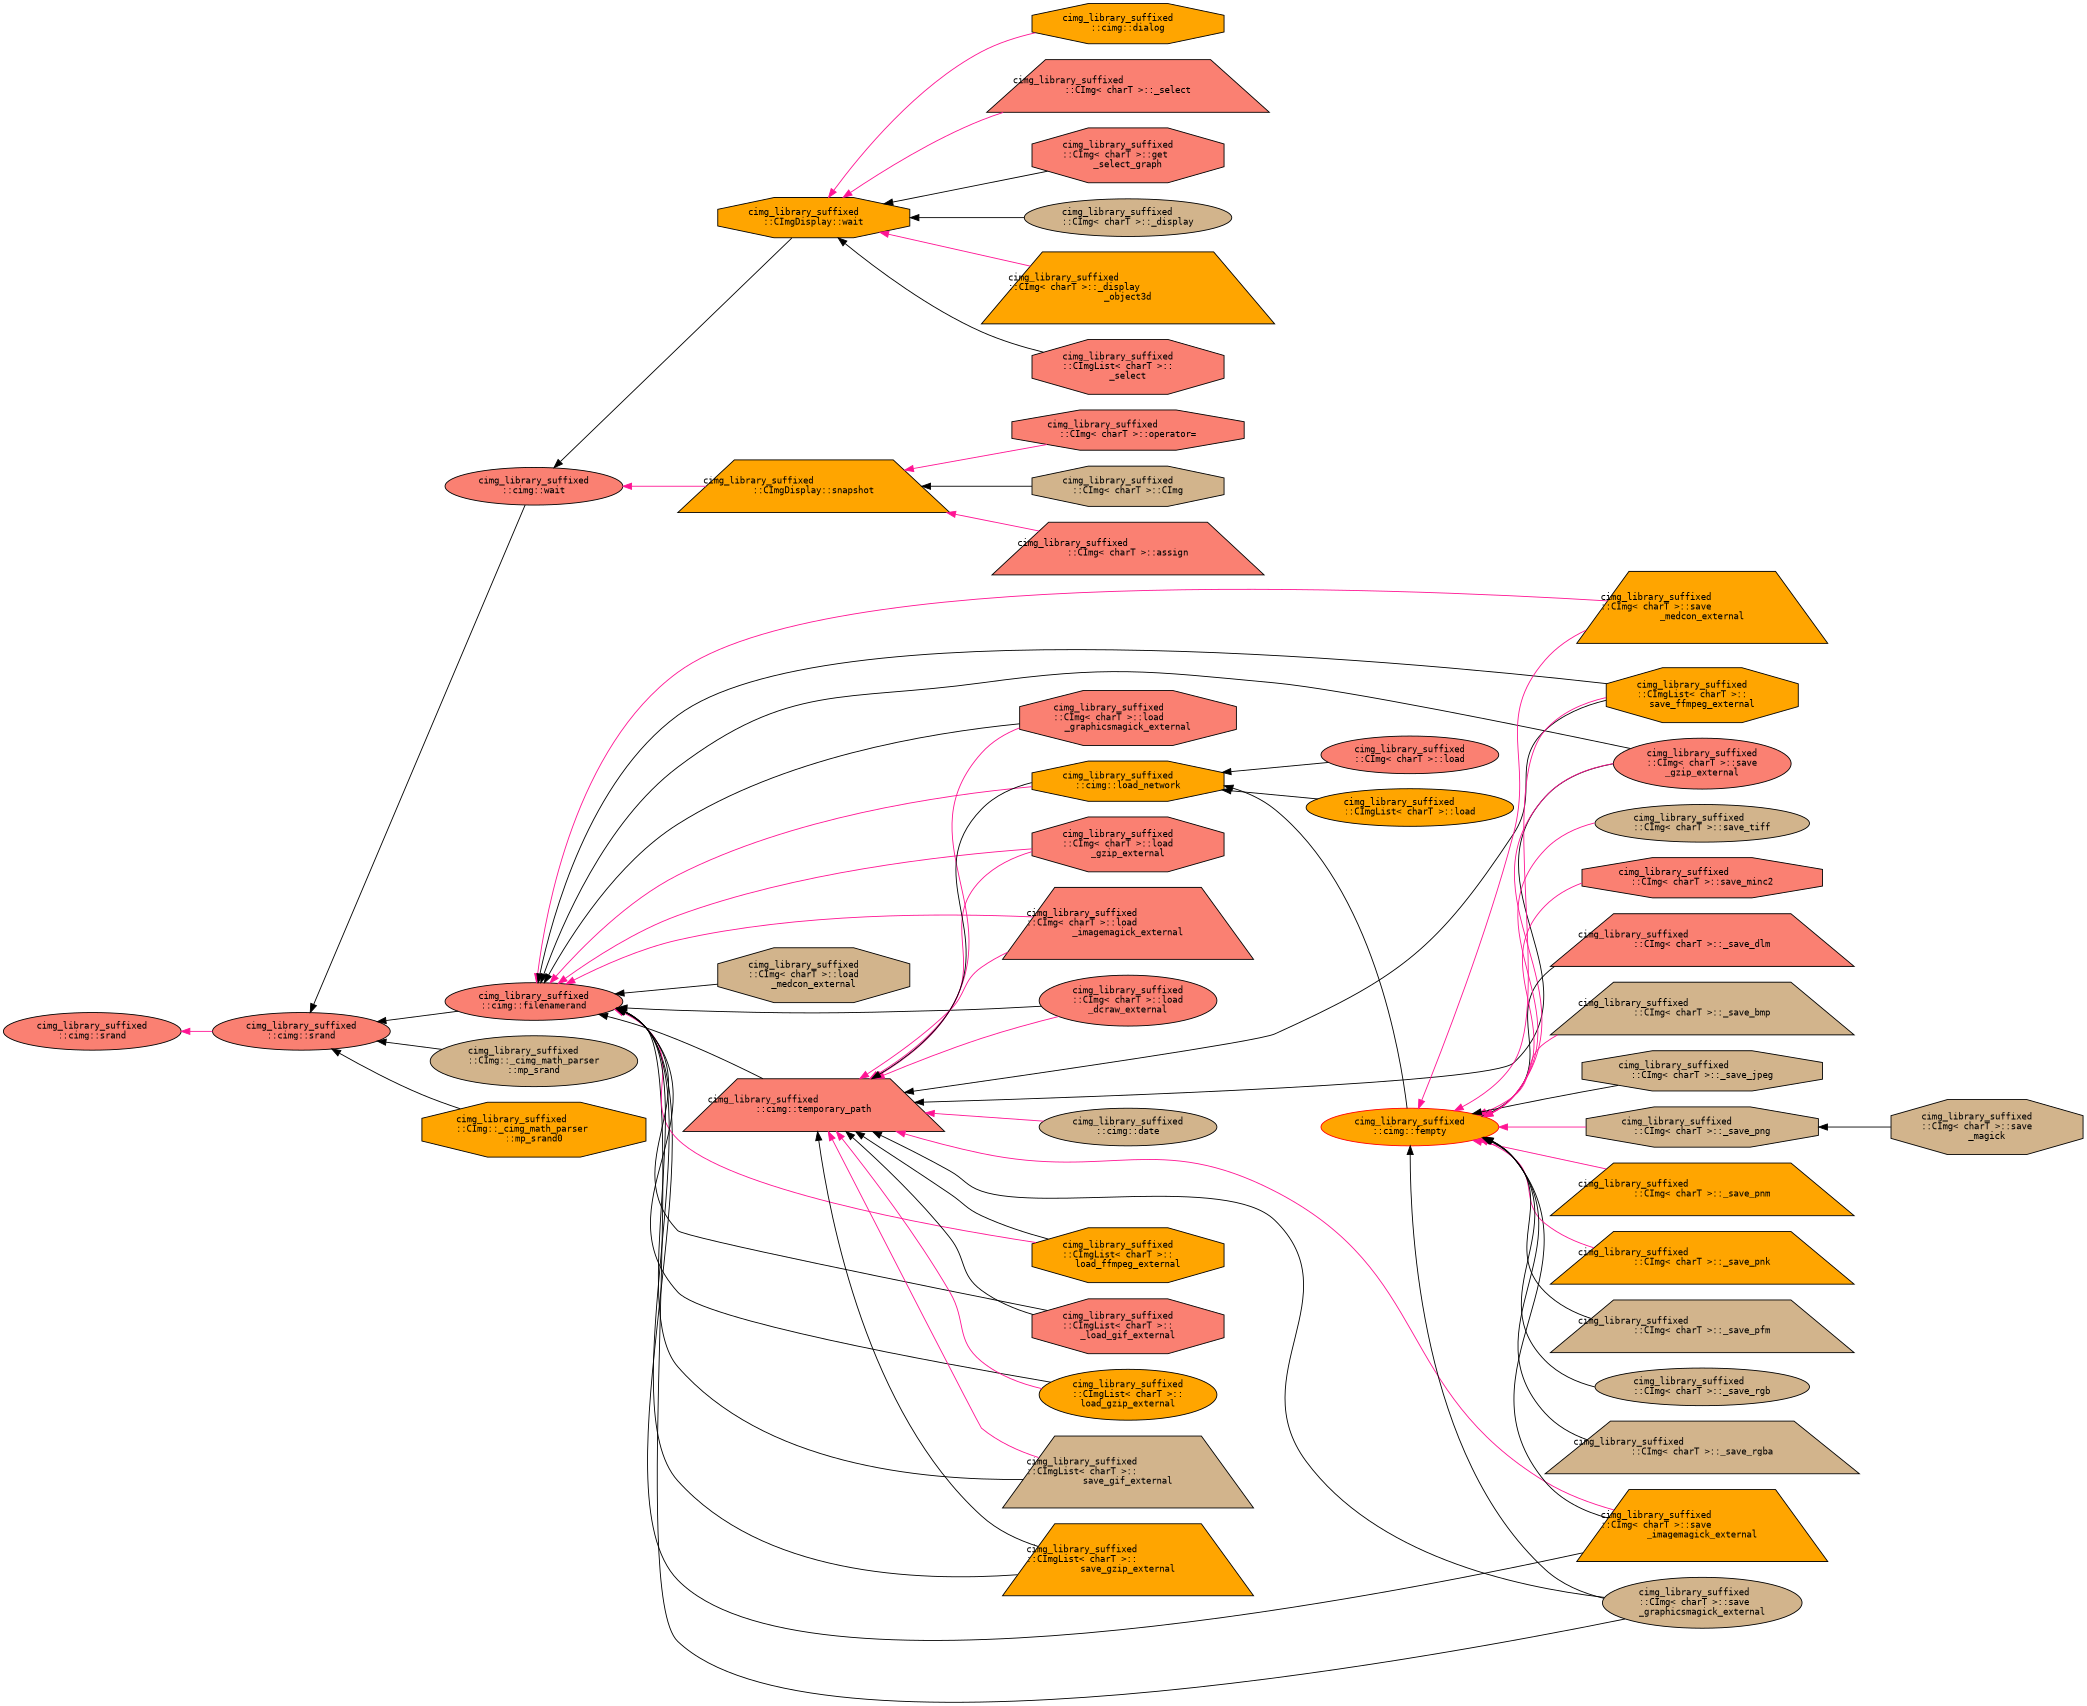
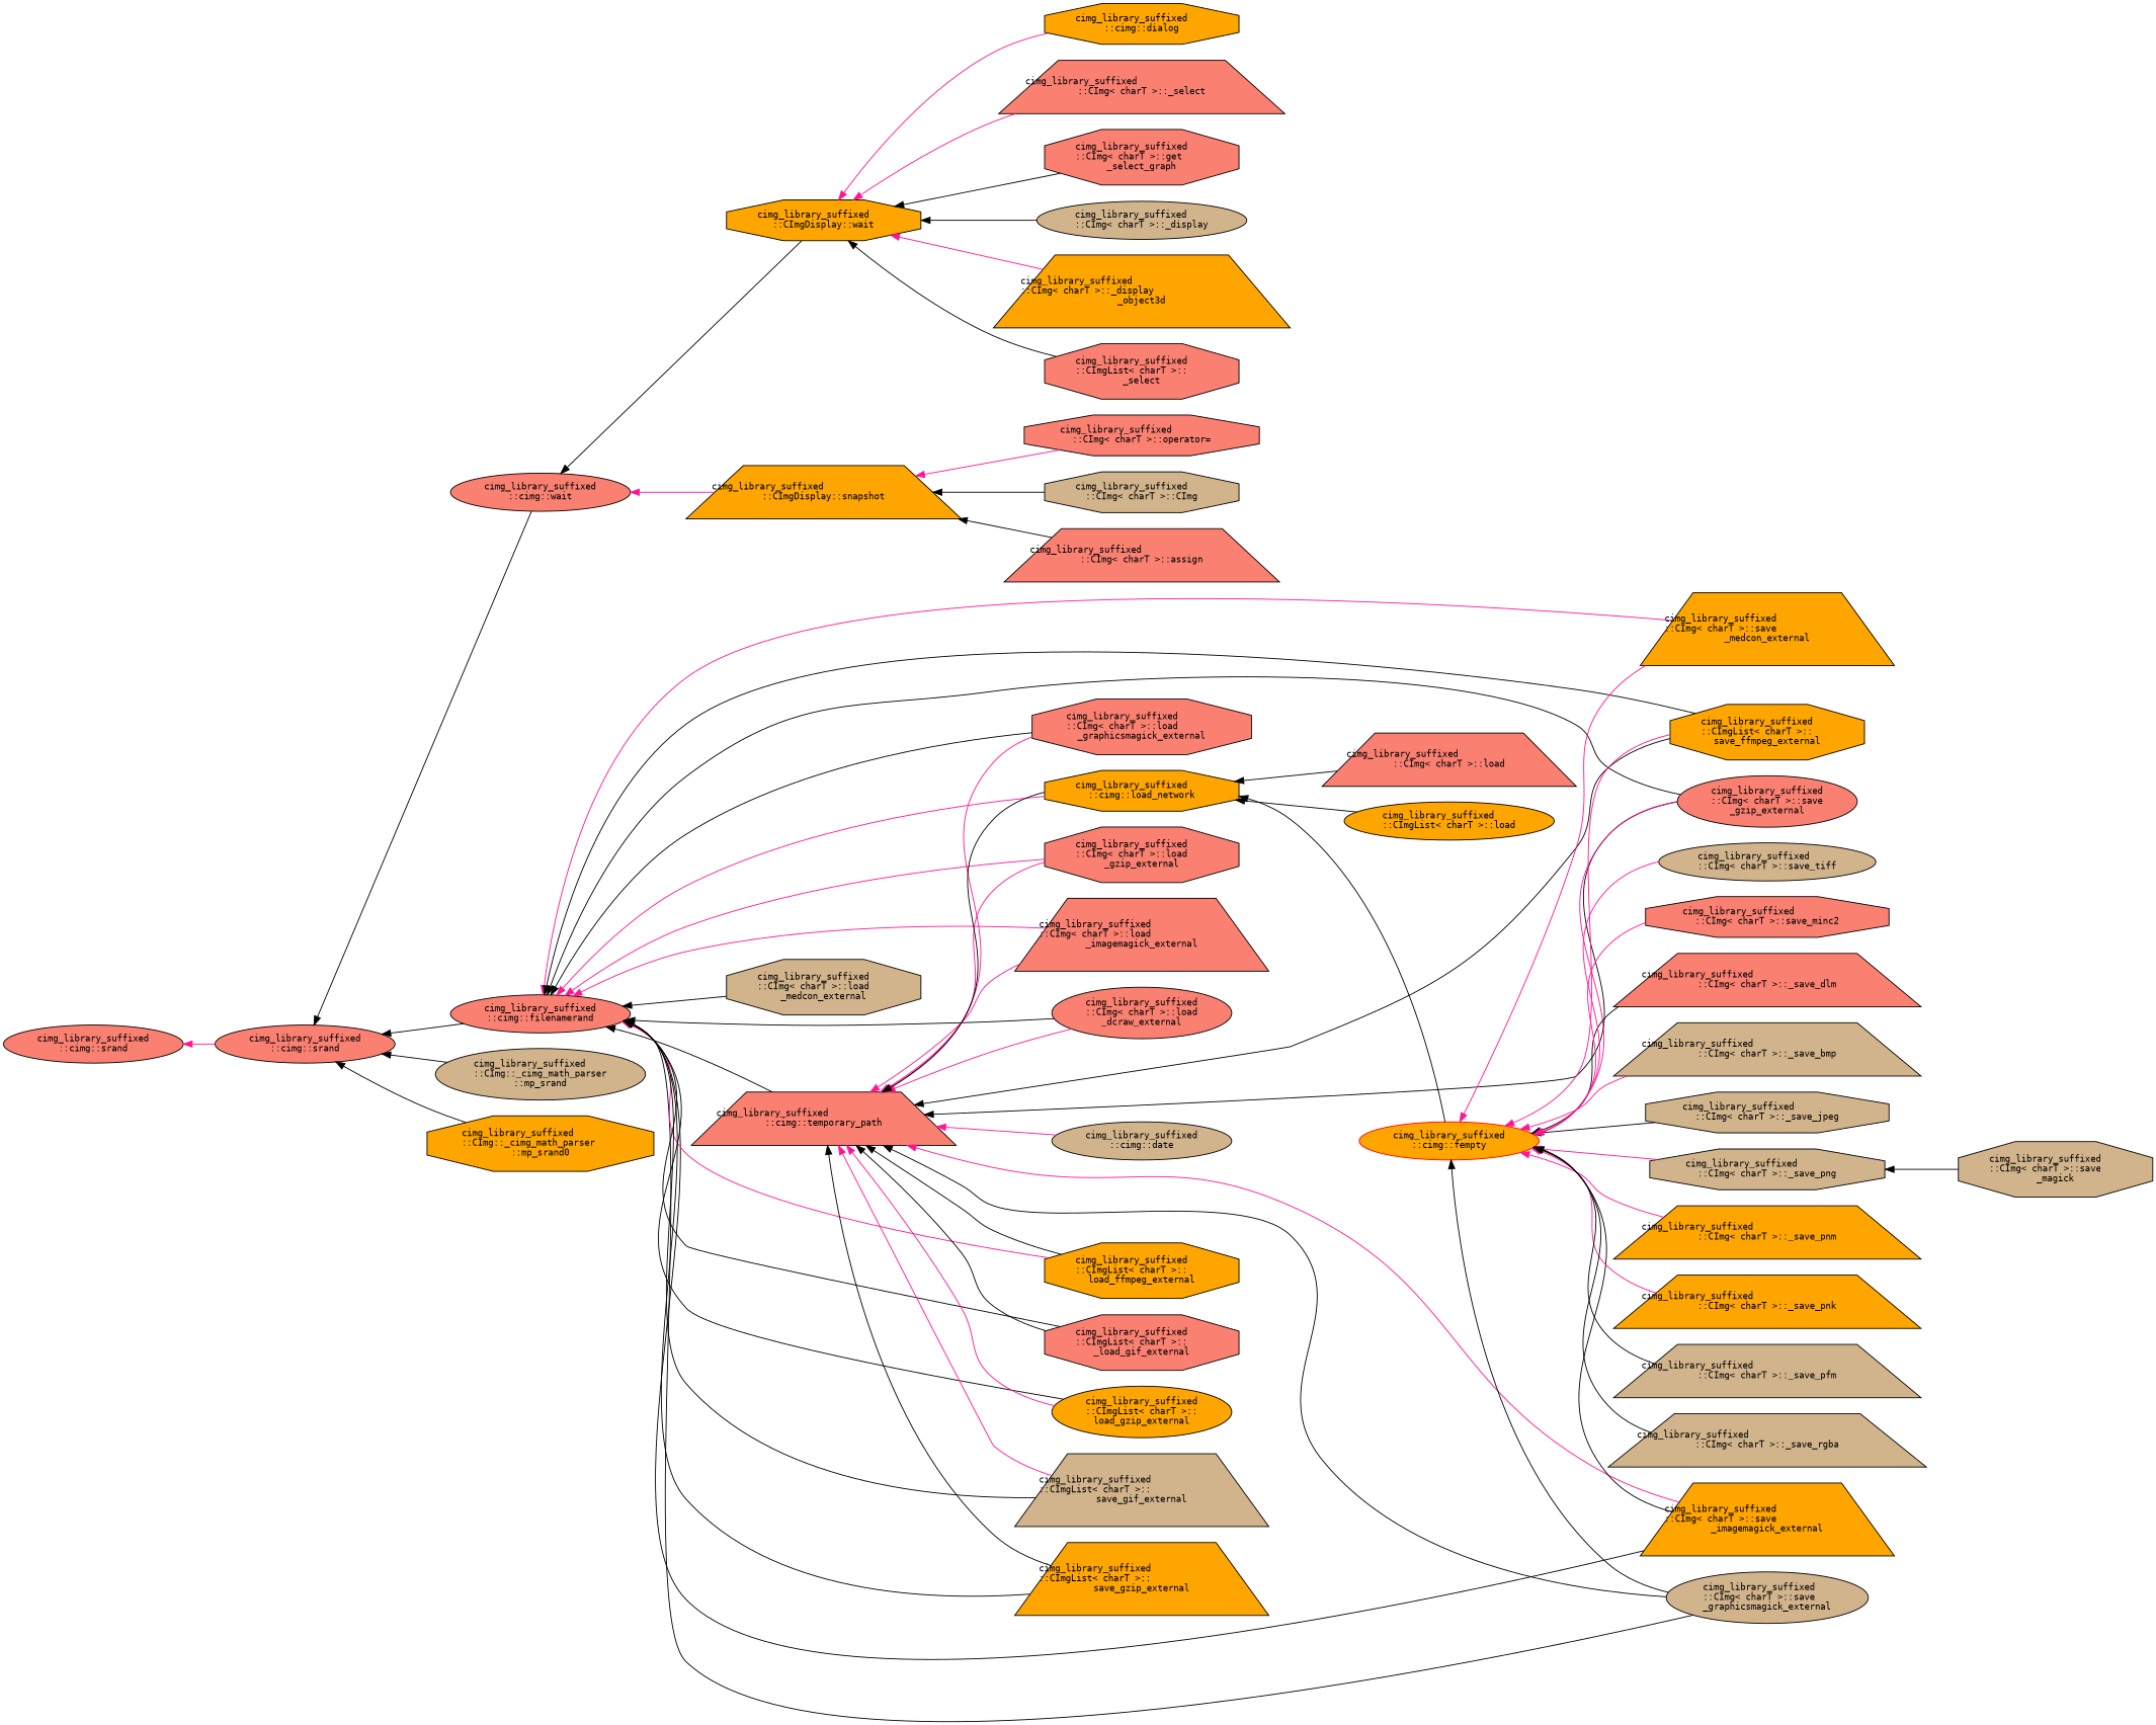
  digraph {
    fontname="DejaVu Sans Mono"
    rankdir=LR
    node [color=black fillcolor=salmon fontname="DejaVu Sans Mono" fontsize=10 shape=octagon style=filled]
    edge [color=black dir=back fontname="DejaVu Sans Mono" fontsize=10 labelfontname=Helvetica labelfontsize=10 style=solid]
    n1 [fontcolor=black height=0.2 label="cimg_library_suffixed\l::cimg::srand" shape=ellipse width=0.4]
    n2 [height=0.2 label="cimg_library_suffixed\l::cimg::srand" shape=ellipse width=0.4]
    n3 [height=0.2 label="cimg_library_suffixed\l::cimg::wait" shape=ellipse width=0.4]
    n4 [height=0.2 label="cimg_library_suffixed\l::cimg::filenamerand" shape=ellipse width=0.4]
    n5 [fillcolor=tan height=0.2 label="cimg_library_suffixed\l::CImg::_cimg_math_parser\l::mp_srand" shape=ellipse width=0.4]
    n6 [fillcolor=orange height=0.2 label="cimg_library_suffixed\l::CImg::_cimg_math_parser\l::mp_srand0" width=0.4]
    n7 [fillcolor=orange height=0.2 label="cimg_library_suffixed\l::CImgDisplay::wait" width=0.4]
    n8 [fillcolor=orange height=0.2 label="cimg_library_suffixed\l::CImgDisplay::snapshot" shape=trapezium width=0.4]
    n9 [height=0.2 label="cimg_library_suffixed\l::CImg\< charT \>::load\l_graphicsmagick_external" width=0.4]
    n10 [height=0.2 label="cimg_library_suffixed\l::CImg\< charT \>::load\l_gzip_external" width=0.4]
    n11 [height=0.2 label="cimg_library_suffixed\l::CImg\< charT \>::load\l_imagemagick_external" shape=trapezium width=0.4]
    n12 [fillcolor=tan height=0.2 label="cimg_library_suffixed\l::CImg\< charT \>::load\l_medcon_external" width=0.4]
    n13 [height=0.2 label="cimg_library_suffixed\l::CImg\< charT \>::load\l_dcraw_external" shape=ellipse width=0.4]
    n14 [height=0.2 label="cimg_library_suffixed\l::CImg\< charT \>::save\l_gzip_external" shape=ellipse width=0.4]
    n15 [fillcolor=tan height=0.2 label="cimg_library_suffixed\l::CImg\< charT \>::save\l_graphicsmagick_external" shape=ellipse width=0.4]
    n16 [fillcolor=orange height=0.2 label="cimg_library_suffixed\l::CImg\< charT \>::save\l_imagemagick_external" shape=trapezium width=0.4]
    n17 [fillcolor=orange height=0.2 label="cimg_library_suffixed\l::CImg\< charT \>::save\l_medcon_external" shape=trapezium width=0.4]
    n18 [fillcolor=orange height=0.2 label="cimg_library_suffixed\l::CImgList\< charT \>::\lload_ffmpeg_external" width=0.4]
    n19 [height=0.2 label="cimg_library_suffixed\l::CImgList\< charT \>::\l_load_gif_external" width=0.4]
    n20 [fillcolor=orange height=0.2 label="cimg_library_suffixed\l::CImgList\< charT \>::\lload_gzip_external" shape=ellipse width=0.4]
    n21 [fillcolor=tan height=0.2 label="cimg_library_suffixed\l::CImgList\< charT \>::\lsave_gif_external" shape=trapezium width=0.4]
    n22 [fillcolor=orange height=0.2 label="cimg_library_suffixed\l::CImgList\< charT \>::\lsave_gzip_external" shape=trapezium width=0.4]
    n23 [fillcolor=orange height=0.2 label="cimg_library_suffixed\l::CImgList\< charT \>::\lsave_ffmpeg_external" width=0.4]
    n24 [height=0.2 label="cimg_library_suffixed\l::cimg::temporary_path" shape=trapezium width=0.4]
    n25 [fillcolor=orange height=0.2 label="cimg_library_suffixed\l::cimg::load_network" width=0.4]
    n26 [height=0.2 label="cimg_library_suffixed\l::CImg\< charT \>::_select" shape=trapezium width=0.4]
    n27 [height=0.2 label="cimg_library_suffixed\l::CImg\< charT \>::get\l_select_graph" width=0.4]
    n28 [fillcolor=tan height=0.2 label="cimg_library_suffixed\l::CImg\< charT \>::_display" shape=ellipse width=0.4]
    n29 [fillcolor=orange height=0.2 label="cimg_library_suffixed\l::CImg\< charT \>::_display\l_object3d" shape=trapezium width=0.4]
    n30 [height=0.2 label="cimg_library_suffixed\l::CImgList\< charT \>::\l_select" width=0.4]
    n31 [fillcolor=orange height=0.2 label="cimg_library_suffixed\l::cimg::dialog" width=0.4]
    n32 [fillcolor=tan height=0.2 label="cimg_library_suffixed\l::CImg\< charT \>::CImg" width=0.4]
    n33 [height=0.2 label="cimg_library_suffixed\l::CImg\< charT \>::assign" shape=trapezium width=0.4]
    n34 [height=0.2 label="cimg_library_suffixed\l::CImg\< charT \>::operator=" width=0.4]
    n35 [fillcolor=tan height=0.2 label="cimg_library_suffixed\l::cimg::date" shape=ellipse width=0.4]
    n36 [color=red fillcolor=orange height=0.2 label="cimg_library_suffixed\l::cimg::fempty" shape=ellipse width=0.4]
-   n37 [height=0.2 label="cimg_library_suffixed\l::CImg\< charT \>::load" shape=ellipse width=0.4]
+   n37 [height=0.2 label="cimg_library_suffixed\l::CImg\< charT \>::load" shape=trapezium width=0.4]
    n38 [fillcolor=orange height=0.2 label="cimg_library_suffixed\l::CImgList\< charT \>::load" shape=ellipse width=0.4]
    n39 [height=0.2 label="cimg_library_suffixed\l::CImg\< charT \>::_save_dlm" shape=trapezium width=0.4]
    n40 [fillcolor=tan height=0.2 label="cimg_library_suffixed\l::CImg\< charT \>::_save_bmp" shape=trapezium width=0.4]
    n41 [fillcolor=tan height=0.2 label="cimg_library_suffixed\l::CImg\< charT \>::_save_jpeg" width=0.4]
    n42 [fillcolor=tan height=0.2 label="cimg_library_suffixed\l::CImg\< charT \>::_save_png" width=0.4]
    n43 [fillcolor=orange height=0.2 label="cimg_library_suffixed\l::CImg\< charT \>::_save_pnm" shape=trapezium width=0.4]
    n44 [fillcolor=orange height=0.2 label="cimg_library_suffixed\l::CImg\< charT \>::_save_pnk" shape=trapezium width=0.4]
    n45 [fillcolor=tan height=0.2 label="cimg_library_suffixed\l::CImg\< charT \>::_save_pfm" shape=trapezium width=0.4]
-   n46 [fillcolor=tan height=0.2 label="cimg_library_suffixed\l::CImg\< charT \>::_save_rgb" shape=ellipse width=0.4]
    n47 [fillcolor=tan height=0.2 label="cimg_library_suffixed\l::CImg\< charT \>::_save_rgba" shape=trapezium width=0.4]
    n48 [fillcolor=tan height=0.2 label="cimg_library_suffixed\l::CImg\< charT \>::save_tiff" shape=ellipse width=0.4]
    n49 [height=0.2 label="cimg_library_suffixed\l::CImg\< charT \>::save_minc2" width=0.4]
    n50 [fillcolor=tan height=0.2 label="cimg_library_suffixed\l::CImg\< charT \>::save\l_magick" width=0.4]
    n1 -> n2 [color=deeppink]
    n2 -> n3
    n2 -> n4
    n2 -> n5
    n2 -> n6
    n3 -> n7
    n3 -> n8 [color=deeppink]
    n4 -> n9
    n4 -> n10 [color=deeppink]
    n4 -> n11 [color=deeppink]
    n4 -> n12
    n4 -> n13
    n4 -> n14
    n4 -> n15
    n4 -> n16
    n4 -> n17 [color=deeppink]
    n4 -> n18 [color=deeppink]
    n4 -> n19
    n4 -> n20
    n4 -> n21
    n4 -> n22
    n4 -> n23
    n4 -> n24
    n4 -> n25 [color=deeppink]
    n7 -> n26 [color=deeppink]
    n7 -> n27
    n7 -> n28
    n7 -> n29 [color=deeppink]
    n7 -> n30
    n7 -> n31 [color=deeppink]
    n8 -> n32
-   n8 -> n33 [color=deeppink]
+   n8 -> n33
    n8 -> n34 [color=deeppink]
    n24 -> n9 [color=deeppink]
    n24 -> n10 [color=deeppink]
    n24 -> n11 [color=deeppink]
    n24 -> n13 [color=deeppink]
    n24 -> n14
    n24 -> n15
    n24 -> n16 [color=deeppink]
    n24 -> n18
    n24 -> n19
    n24 -> n20 [color=deeppink]
    n24 -> n21 [color=deeppink]
    n24 -> n22
    n24 -> n23
    n24 -> n25
    n24 -> n35 [color=deeppink]
    n25 -> n36
    n25 -> n37
    n25 -> n38
    n36 -> n14 [color=deeppink]
    n36 -> n15
    n36 -> n16
    n36 -> n17 [color=deeppink]
    n36 -> n23 [color=deeppink]
    n36 -> n39
    n36 -> n40 [color=deeppink]
    n36 -> n41
    n36 -> n42 [color=deeppink]
    n36 -> n43 [color=deeppink]
    n36 -> n44 [color=deeppink]
    n36 -> n45
-   n36 -> n46
    n36 -> n47
    n36 -> n48 [color=deeppink]
    n36 -> n49 [color=deeppink]
    n42 -> n50
  }
